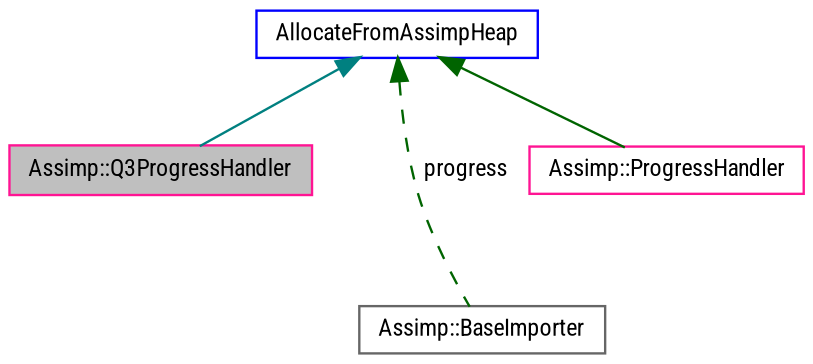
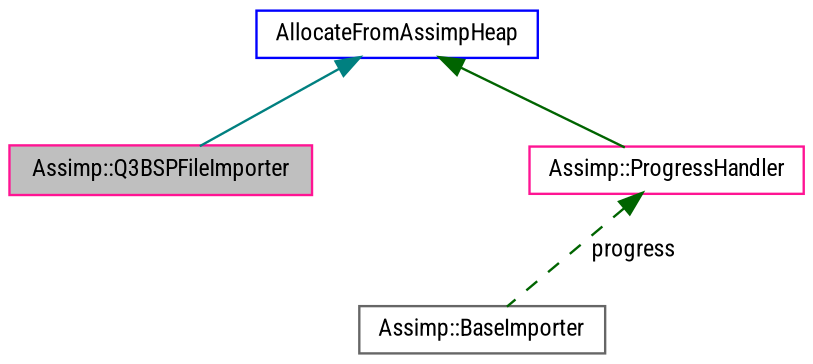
  digraph {
    fontname="Roboto Condensed"
    node [color=deeppink fillcolor=white fontname="Roboto Condensed" fontsize=10 shape=record style=filled]
    edge [color=darkgreen dir=back fontname="Roboto Condensed" fontsize=10 labelfontname=Helvetica labelfontsize=10 style=solid]
-   n1 [fillcolor=grey75 fontcolor=black height=0.2 label="Assimp::Q3ProgressHandler" width=0.4]
+   n1 [fillcolor=grey75 fontcolor=black height=0.2 label="Assimp::Q3BSPFileImporter" width=0.4]
    n2 [color=gray40 height=0.2 label="Assimp::BaseImporter" width=0.4]
    n3 [height=0.2 label="Assimp::ProgressHandler" width=0.4]
    n4 [color=blue height=0.2 label=AllocateFromAssimpHeap width=0.4]
-   n4 -> n2 [label=" progress" style=dashed]
+   n3 -> n2 [label=" progress" style=dashed]
    n4 -> n1 [color=teal]
    n4 -> n3
  }
